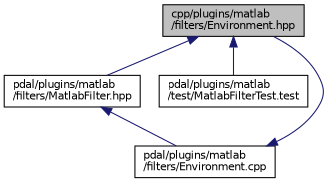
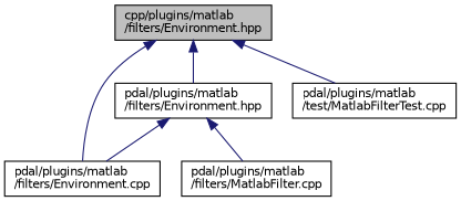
  digraph {
    node [color=black fillcolor=white fontname=Helvetica fontsize=10 shape=record style=filled]
    edge [color=midnightblue dir=back fontname=Helvetica fontsize=10 labelfontname=Helvetica labelfontsize=10 style=solid]
    n1 [fillcolor=grey75 fontcolor=black height=0.2 label="cpp/plugins/matlab\l/filters/Environment.hpp" width=0.4]
    n2 [height=0.2 label="pdal/plugins/matlab\l/filters/Environment.cpp" width=0.4]
-   n3 [height=0.2 label="pdal/plugins/matlab\l/filters/MatlabFilter.hpp" width=0.4]
-   n4 [height=0.2 label="pdal/plugins/matlab\l/test/MatlabFilterTest.test" width=0.4]
-   n2 -> n1
+   n3 [height=0.2 label="pdal/plugins/matlab\l/filters/Environment.hpp" width=0.4]
+   n4 [height=0.2 label="pdal/plugins/matlab\l/test/MatlabFilterTest.cpp" width=0.4]
+   n5 [height=0.2 label="pdal/plugins/matlab\l/filters/MatlabFilter.cpp" width=0.4]
+   n1 -> n2
    n1 -> n3
    n1 -> n4
    n3 -> n2
+   n3 -> n5
  }
